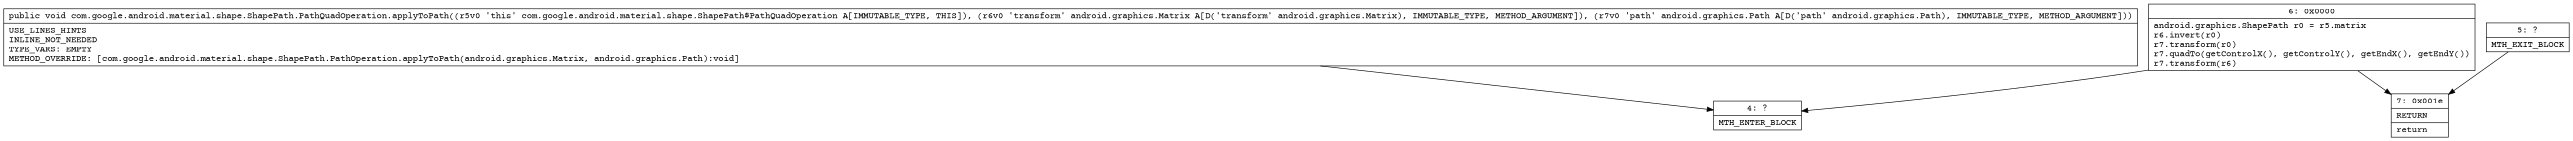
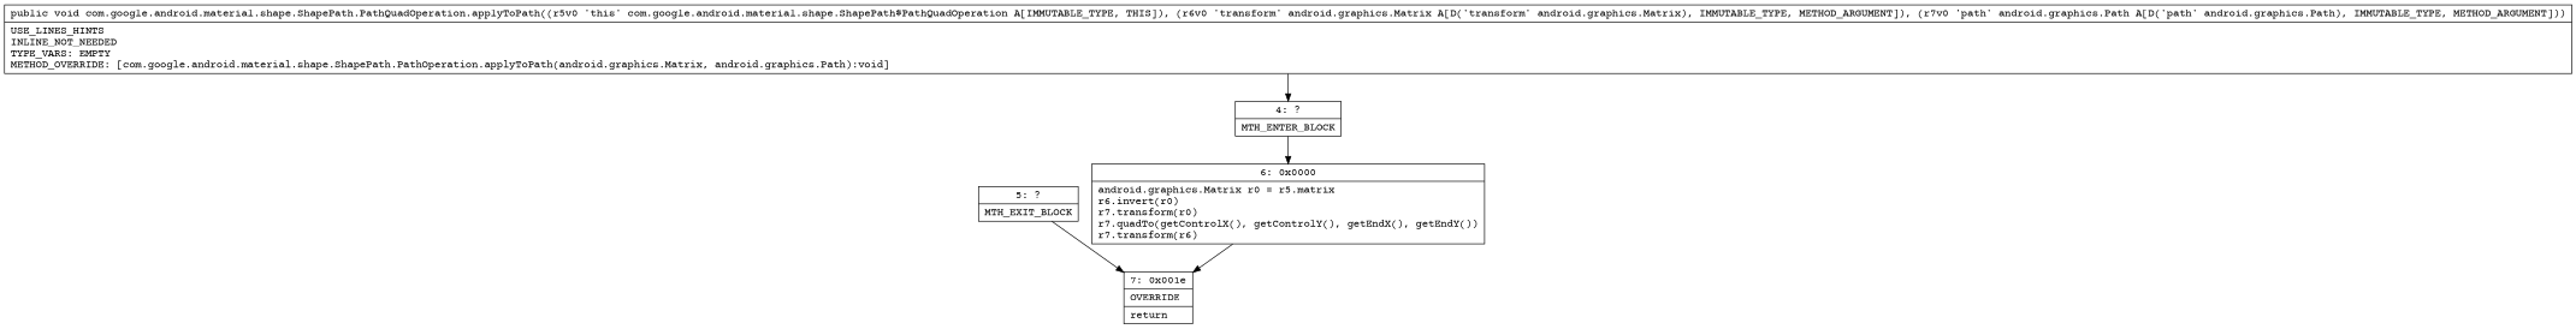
  digraph {
    fontname="Courier Prime"
    node [fontname="Courier Prime" shape=record]
    edge [fontname="Courier Prime"]
    n1 [label="{4\:\ ?|MTH_ENTER_BLOCK\l}"]
-   n2 [label="{6\:\ 0x0000|android.graphics.ShapePath r0 = r5.matrix\lr6.invert(r0)\lr7.transform(r0)\lr7.quadTo(getControlX(), getControlY(), getEndX(), getEndY())\lr7.transform(r6)\l}"]
-   n3 [label="{7\:\ 0x001e|RETURN\l|return\l}"]
+   n2 [label="{6\:\ 0x0000|android.graphics.Matrix r0 = r5.matrix\lr6.invert(r0)\lr7.transform(r0)\lr7.quadTo(getControlX(), getControlY(), getEndX(), getEndY())\lr7.transform(r6)\l}"]
+   n3 [label="{7\:\ 0x001e|OVERRIDE\l|return\l}"]
    n4 [label="{5\:\ ?|MTH_EXIT_BLOCK\l}"]
    n5 [label="{public void com.google.android.material.shape.ShapePath.PathQuadOperation.applyToPath((r5v0 'this' com.google.android.material.shape.ShapePath$PathQuadOperation A[IMMUTABLE_TYPE, THIS]), (r6v0 'transform' android.graphics.Matrix A[D('transform' android.graphics.Matrix), IMMUTABLE_TYPE, METHOD_ARGUMENT]), (r7v0 'path' android.graphics.Path A[D('path' android.graphics.Path), IMMUTABLE_TYPE, METHOD_ARGUMENT]))  | USE_LINES_HINTS\lINLINE_NOT_NEEDED\lTYPE_VARS: EMPTY\lMETHOD_OVERRIDE: [com.google.android.material.shape.ShapePath.PathOperation.applyToPath(android.graphics.Matrix, android.graphics.Path):void]\l}"]
-   n2 -> n1
+   n1 -> n2
    n2 -> n3
    n4 -> n3
    n5 -> n1
  }
